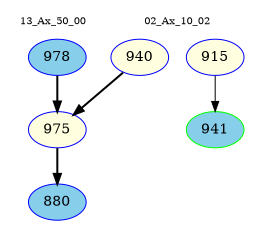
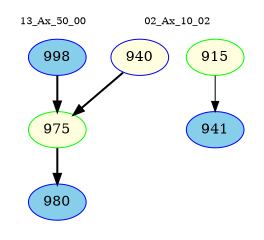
  digraph {
    node [color=blue fillcolor=skyblue style=filled]
    edge [color=black style=bold]
-   n1 [label=978]
-   n2 [fillcolor=lightyellow label=975]
-   n3 [label=880]
+   n1 [label=998]
+   n2 [color=green fillcolor=lightyellow label=975]
+   n3 [label=980]
    n4 [fillcolor=lightyellow label=940]
-   n5 [fillcolor=lightyellow label=915]
-   n6 [color=green label=941]
+   n5 [color=green fillcolor=lightyellow label=915]
+   n6 [label=941]
    subgraph cluster_1 {
      color=white
      fontsize=10
      label="13_Ax_50_00"
      n1
      n2
      n3
    }
    subgraph cluster_2 {
      color=white
      fontsize=10
      label="02_Ax_10_02"
      n4
      n5
      n6
    }
    n1 -> n2
    n2 -> n3
    n4 -> n2
    n5 -> n6 [style=solid]
  }
